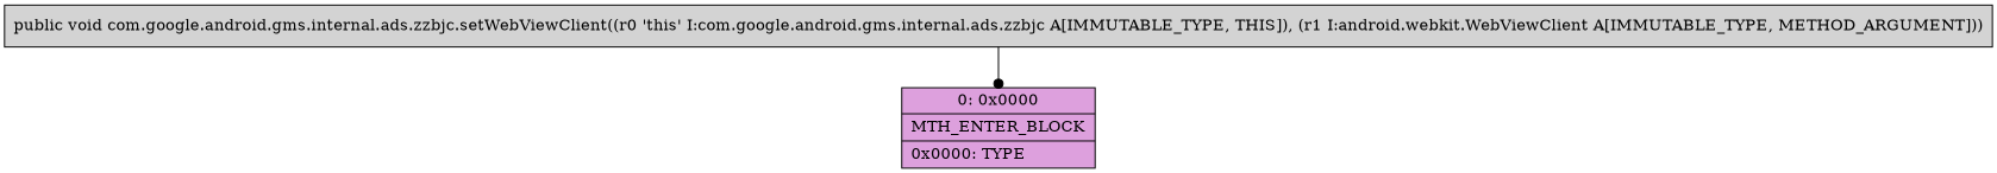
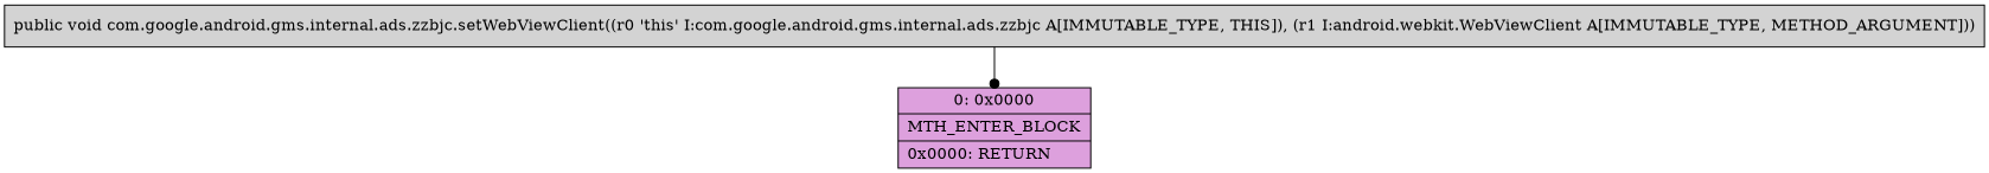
  digraph {
    node [shape=record style=filled]
-   n1 [label="{0\:\ 0x0000|MTH_ENTER_BLOCK\l|0x0000: TYPE   \l}" fillcolor=plum]
+   n1 [label="{0\:\ 0x0000|MTH_ENTER_BLOCK\l|0x0000: RETURN   \l}" fillcolor=plum]
    n2 [label="{public void com.google.android.gms.internal.ads.zzbjc.setWebViewClient((r0 'this' I:com.google.android.gms.internal.ads.zzbjc A[IMMUTABLE_TYPE, THIS]), (r1 I:android.webkit.WebViewClient A[IMMUTABLE_TYPE, METHOD_ARGUMENT])) }" fillcolor=lightgrey]
    n2 -> n1 [style=solid arrowhead=dot]
  }
